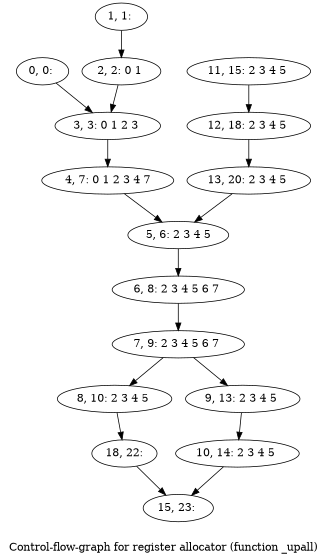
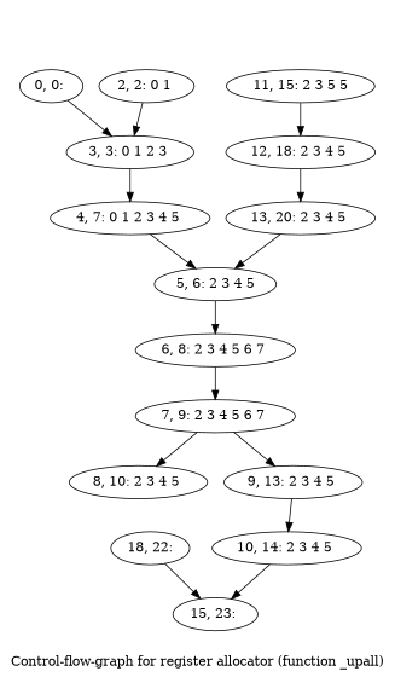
  digraph {
    label="Control-flow-graph for register allocator (function _upall)"
    n1 [label="0, 0: "]
    n2 [label="3, 3: 0 1 2 3 "]
-   n3 [label="1, 1: "]
    n4 [label="2, 2: 0 1 "]
-   n5 [label="4, 7: 0 1 2 3 4 7"]
+   n5 [label="4, 7: 0 1 2 3 4 5 "]
    n6 [label="5, 6: 2 3 4 5"]
    n7 [label="6, 8: 2 3 4 5 6 7 "]
    n8 [label="7, 9: 2 3 4 5 6 7 "]
    n9 [label="8, 10: 2 3 4 5 "]
    n10 [label="9, 13: 2 3 4 5 "]
    n11 [label="18, 22:"]
    n12 [label="10, 14: 2 3 4 5 "]
    n13 [label="15, 23: "]
-   n14 [label="11, 15: 2 3 4 5 "]
+   n14 [label="11, 15: 2 3 5 5"]
    n15 [label="12, 18: 2 3 4 5 "]
    n16 [label="13, 20: 2 3 4 5 "]
    n1 -> n2
    n2 -> n5
-   n3 -> n4
    n4 -> n2
    n5 -> n6
    n6 -> n7
    n7 -> n8
    n8 -> n9
    n8 -> n10
-   n9 -> n11
    n10 -> n12
    n11 -> n13
    n12 -> n13
    n14 -> n15
    n15 -> n16
    n16 -> n6
  }
